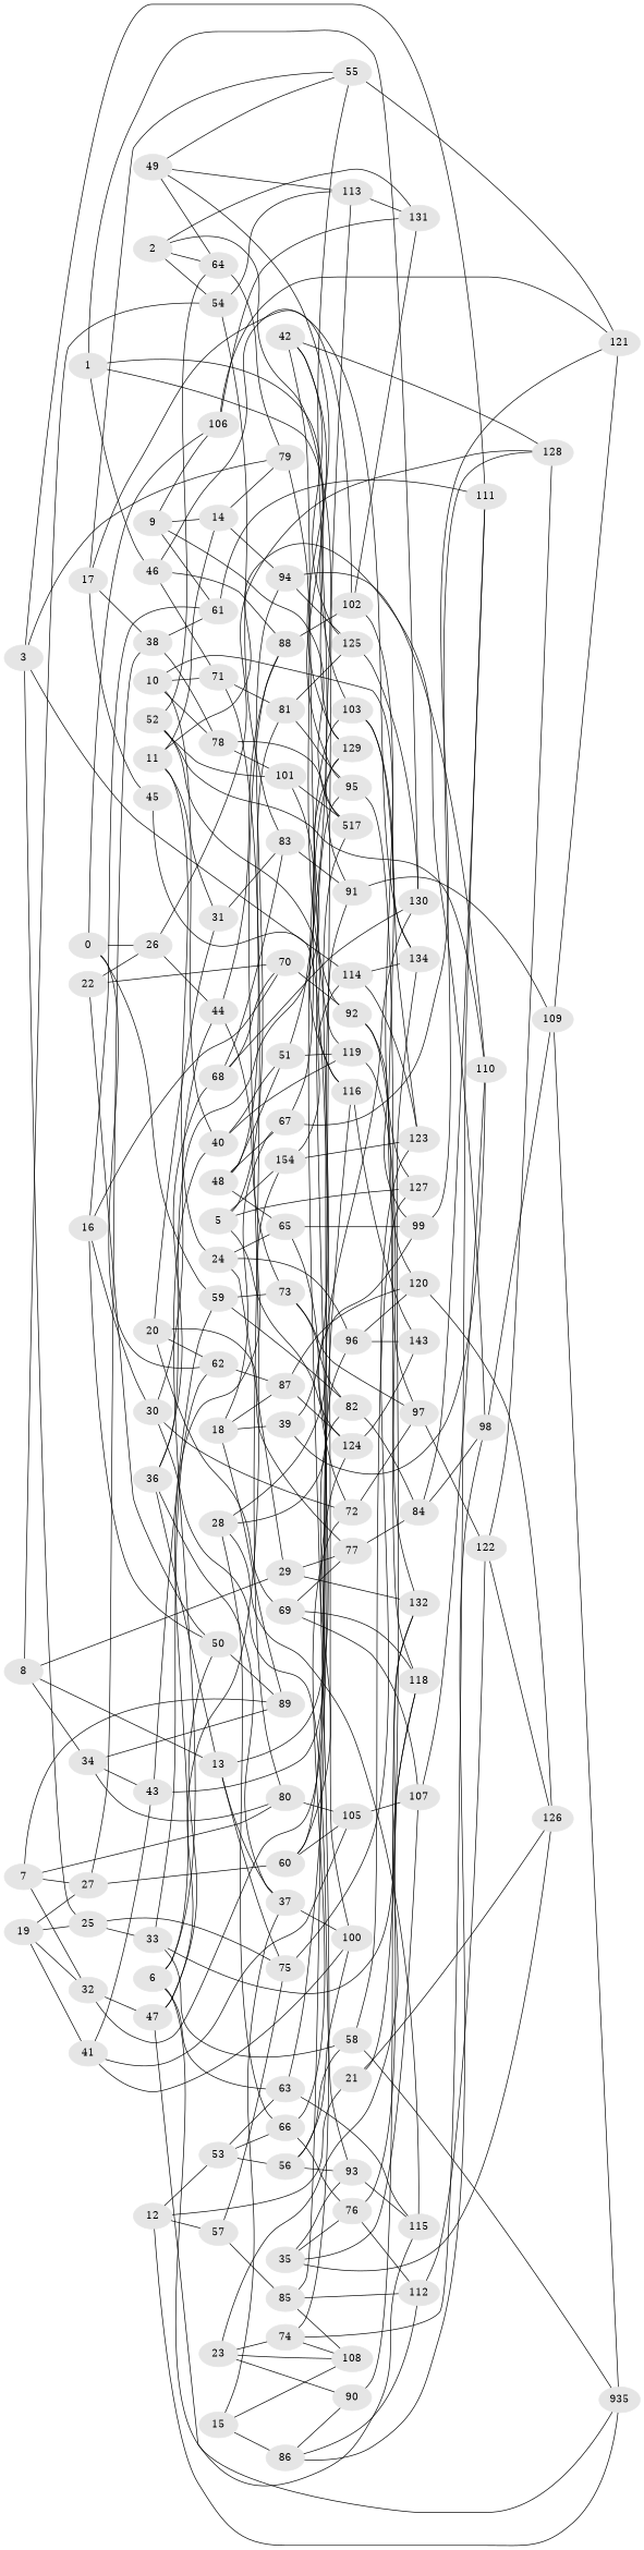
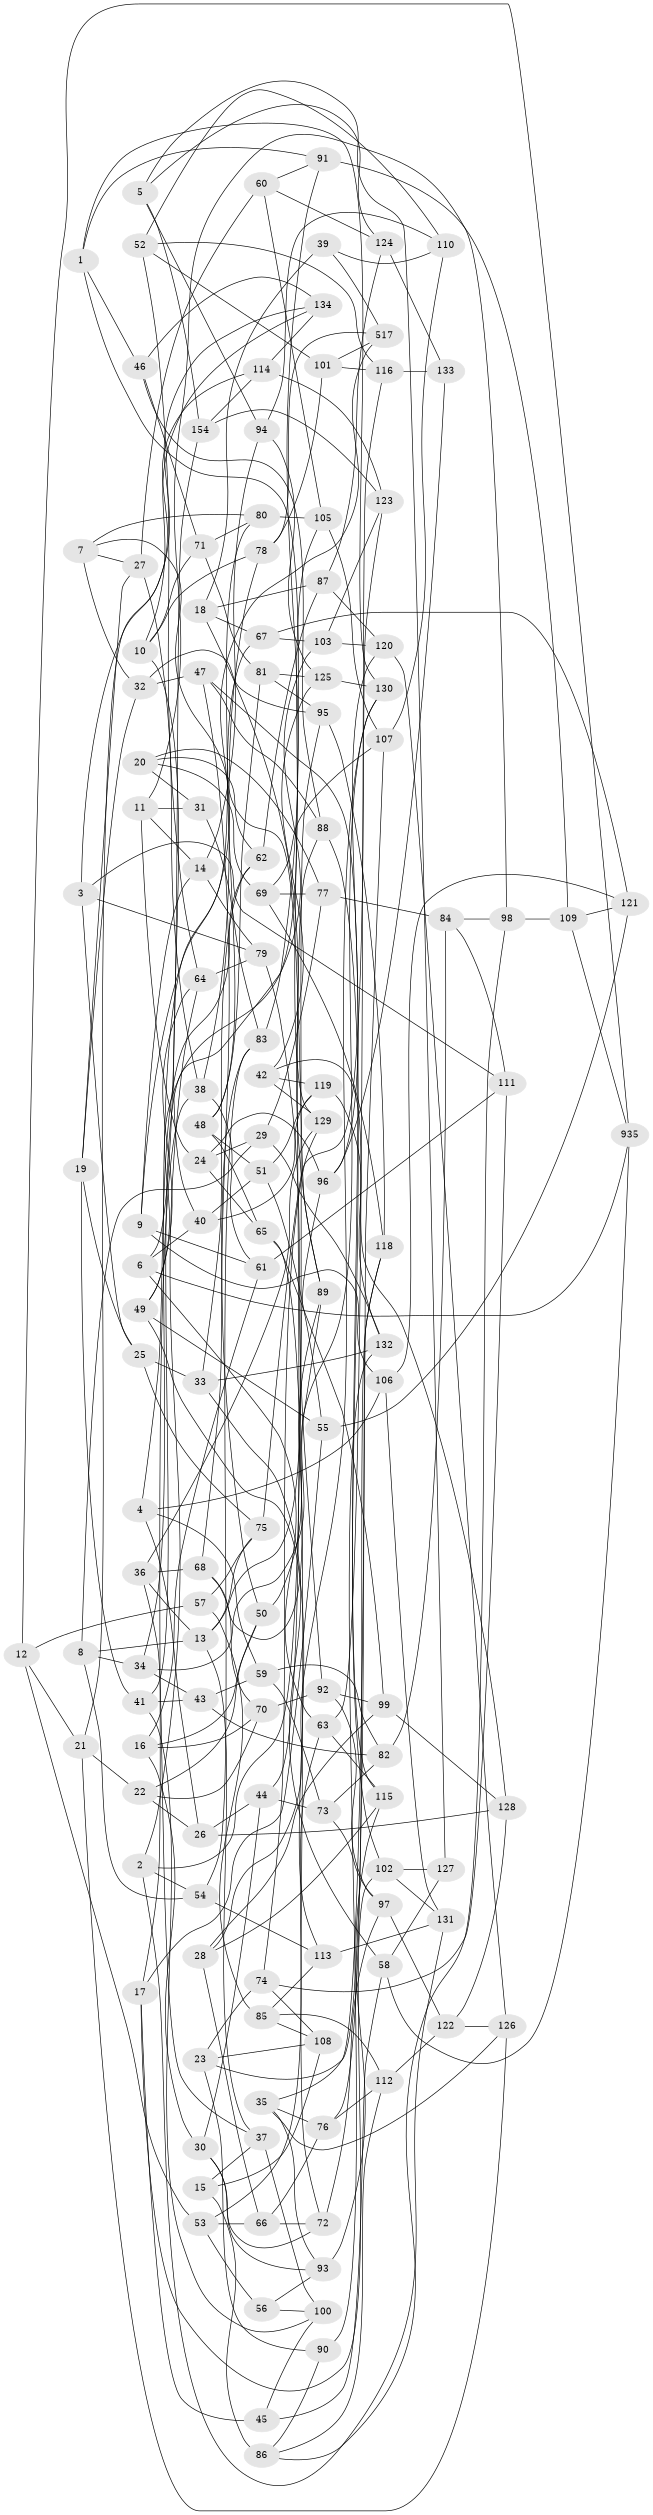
  graph {
    rankdir=LR
    node [color=gray90 style=filled]
    1
    46
    91
    129
    130
    71
    134
    88
    109
    2
    54
    64
    95
    131
    83
    113
    79
    118
    3
    25
    111
    114
    75
    33
    92
    123
-   4 [label=0]
+   4
    26
    59
    62
    106
    44
    128
    82
    73
    87
    121
    5
    94
    n40 [label=154]
    124
    127
    110
    125
-   133 [label=143]
+   133
    6
    40
    63
    n49 [label=935]
    51
    119
    115
    116
    7
    27
    32
    80
    89
    38
    60
    47
    105
    8
    13
    29
    34
    37
    96
    77
    132
    43
    9
    14
    61
    n75 [label=517]
    10
    78
    81
    101
    11
    24
    31
    98
    65
    12
    21
    53
    57
    22
    126
    66
    56
    85
    100
    120
    15
    86
    108
    39
    90
    112
    16
    30
    50
    70
    72
    93
    17
    45
    55
    102
    58
    18
    67
    103
    19
    41
    20
    69
    107
    84
    23
    74
    99
    28
    76
    97
    35
    36
    68
    42
    48
    49
    52
    122
    1 -- 46
    1 -- 91
    1 -- 129
    1 -- 130
    46 -- 71
    46 -- 134
    46 -- 88
    91 -- 109
    71 -- 80
    71 -- 81
    88 -- 102
    109 -- 121
    109 -- n49
    2 -- 54
    2 -- 64
    2 -- 95
    2 -- 131
    54 -- 83
    54 -- 113
    64 -- 79
    95 -- 118
    83 -- 91
    113 -- 131
    79 -- 92
    3 -- 79
    3 -- 25
    3 -- 111
    3 -- 114
    25 -- 75
    25 -- 33
    114 -- 134
    114 -- 123
    75 -- 123
    33 -- 62
    33 -- 132
    33 -- 58
    92 -- 99
    92 -- 97
    4 -- 26
    4 -- 59
    4 -- 62
    4 -- 106
    26 -- 44
    26 -- 128
    59 -- 82
    59 -- 73
    62 -- 87
    106 -- 131
    106 -- 121
    44 -- 88
    44 -- 73
    82 -- 84
    73 -- 82
    73 -- 97
    87 -- 124
    87 -- 120
    5 -- 94
    5 -- n40
    5 -- 124
    5 -- 127
    94 -- 110
    94 -- 125
    n40 -- 114
    n40 -- 123
    124 -- 133
    125 -- 130
    6 -- n40
    6 -- 40
    6 -- 63
    6 -- n49
    40 -- 51
    40 -- 119
    63 -- 115
    63 -- 116
    51 -- 119
    51 -- 55
    119 -- 132
    116 -- 133
    7 -- 27
    7 -- 32
    7 -- 80
    7 -- 89
    27 -- 38
    27 -- 60
    32 -- 95
    32 -- 47
    80 -- 105
    38 -- 61
    38 -- 78
    60 -- 91
    60 -- 124
    60 -- 105
    47 -- 88
    47 -- 115
    47 -- 50
    105 -- 107
    8 -- 54
    8 -- 13
    8 -- 29
    8 -- 34
    13 -- 75
    13 -- 37
    13 -- 96
    29 -- 77
    29 -- 132
    34 -- 80
    34 -- 89
    34 -- 43
    37 -- 100
    96 -- 133
    96 -- 120
    77 -- 84
    43 -- 59
    43 -- 82
    9 -- 106
    9 -- 14
    9 -- 61
    9 -- n75
    14 -- 79
    14 -- 94
    61 -- 111
    10 -- 71
    10 -- 134
    10 -- 40
    10 -- 78
    78 -- n75
    78 -- 101
    81 -- 95
    81 -- 125
    101 -- 116
    101 -- n75
    11 -- 14
    11 -- 24
    11 -- 31
    11 -- 98
    24 -- 29
    24 -- 96
    24 -- 65
    31 -- 83
    98 -- 109
    65 -- 72
    65 -- 99
    12 -- n49
    12 -- 21
    12 -- 53
    12 -- 57
    21 -- 134
+   21 -- 22
    21 -- 126
    53 -- 63
    53 -- 66
    53 -- 56
    57 -- 75
    57 -- 85
    22 -- 26
    22 -- 50
    22 -- 70
    66 -- 72
    66 -- 76
    56 -- 100
    56 -- 93
    85 -- 113
    85 -- 108
    85 -- 112
    120 -- 126
    15 -- 37
    15 -- 86
    15 -- 108
    86 -- 98
    86 -- 90
    86 -- 112
    39 -- 110
    39 -- n75
    90 -- 132
    112 -- 122
    16 -- 61
    16 -- 30
    16 -- 50
    16 -- 70
    30 -- 44
    30 -- 72
    30 -- 93
    50 -- 89
    70 -- 92
    72 -- 97
    93 -- 115
    17 -- 38
    17 -- 45
    17 -- 55
    17 -- 102
    45 -- 100
-   56 -- 58
+   45 -- 58
    55 -- 121
    102 -- 131
    102 -- 127
    58 -- 127
    58 -- n49
    18 -- 87
    18 -- 89
    18 -- 39
    18 -- 67
    67 -- 121
    67 -- 103
    103 -- 123
    103 -- 120
    19 -- 25
    19 -- 27
    19 -- 32
    19 -- 41
    41 -- 105
    41 -- 43
    41 -- 100
    20 -- 62
    20 -- 77
    20 -- 31
    20 -- 69
    69 -- 118
    69 -- 77
    69 -- 107
    107 -- 110
    84 -- 111
    84 -- 98
    23 -- 118
    23 -- 108
    23 -- 90
    23 -- 74
    74 -- 129
    74 -- 111
    74 -- 108
    99 -- 128
    28 -- 130
    28 -- 115
    28 -- 66
    28 -- 99
    76 -- 118
    76 -- 112
    97 -- 122
    35 -- 126
    35 -- 93
    35 -- 107
    35 -- 76
    36 -- 129
    36 -- 13
    36 -- 37
    36 -- 68
    68 -- 130
    68 -- 83
    68 -- 70
    42 -- 129
    42 -- 128
    42 -- 125
    42 -- 119
    48 -- 51
    48 -- 81
    48 -- 65
    48 -- 67
    49 -- 64
    49 -- 113
    49 -- 55
    49 -- 103
    52 -- 64
    52 -- 110
    52 -- 116
    52 -- 101
    122 -- 128
    122 -- 126
  }
